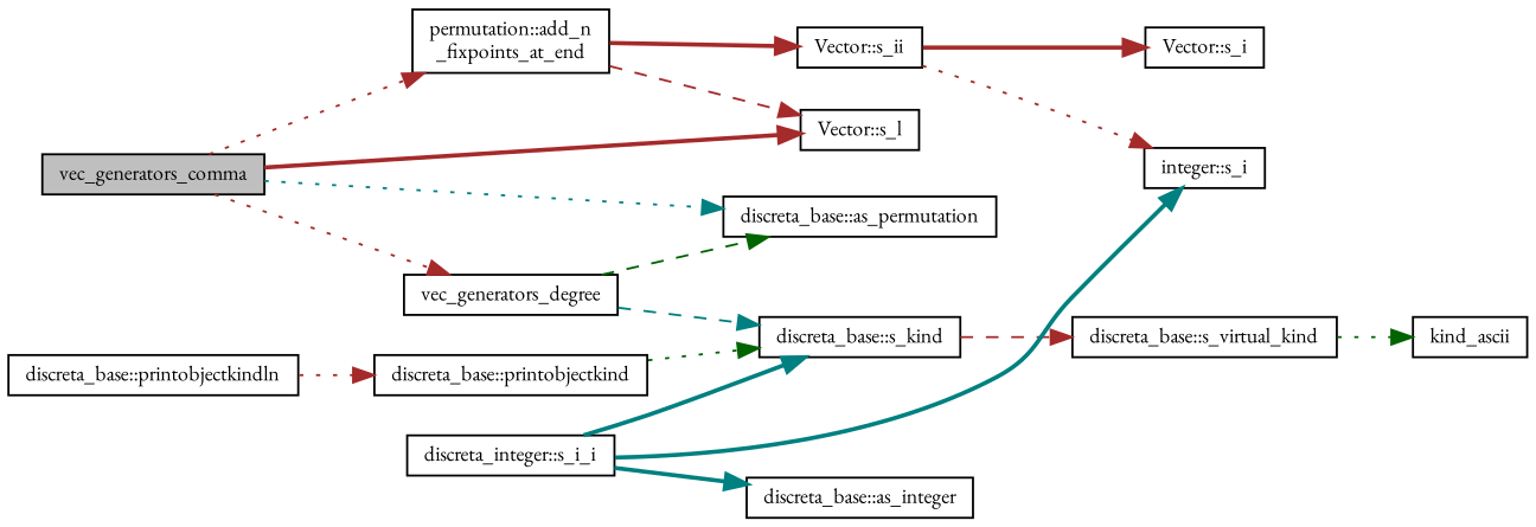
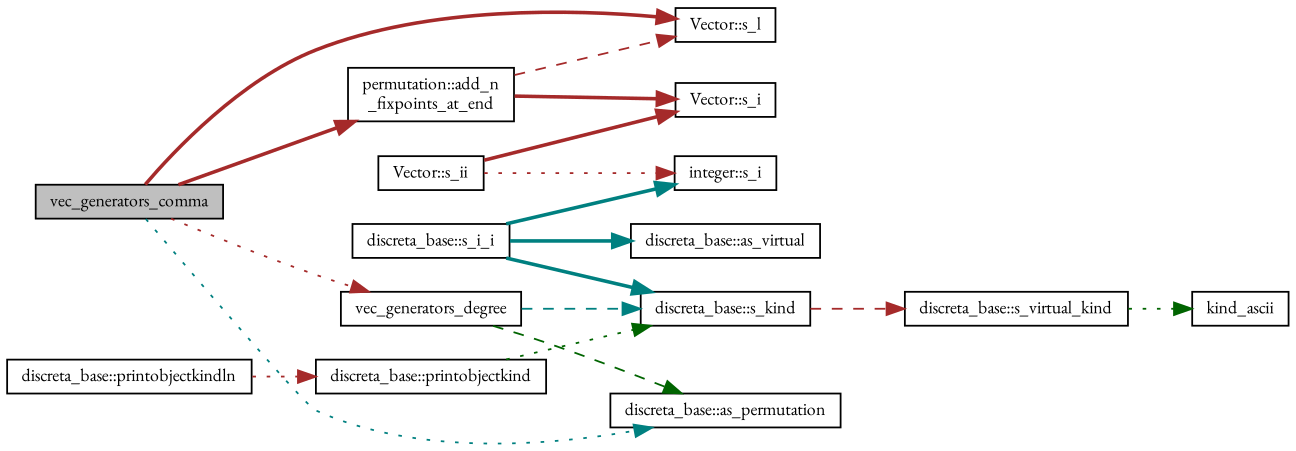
  digraph {
    fontname="EB Garamond"
    rankdir=LR
    node [color=black fillcolor=white fontname="EB Garamond" fontsize=10 shape=record style=filled]
    edge [color=brown fontname="EB Garamond" fontsize=10 labelfontname=Helvetica labelfontsize=10 style=dotted]
    n1 [fillcolor=grey75 fontcolor=black height=0.2 label=vec_generators_comma width=0.4]
    n2 [height=0.2 label="Vector::s_l" width=0.4]
    n3 [height=0.2 label=vec_generators_degree width=0.4]
    n4 [height=0.2 label="discreta_base::as_permutation" width=0.4]
    n5 [height=0.2 label="permutation::add_n\l_fixpoints_at_end" width=0.4]
    n6 [height=0.2 label="discreta_base::s_kind" width=0.4]
    n7 [height=0.2 label="Vector::s_ii" width=0.4]
    n8 [height=0.2 label="discreta_base::s_virtual_kind" width=0.4]
    n9 [height=0.2 label=kind_ascii width=0.4]
    n10 [height=0.2 label="Vector::s_i" width=0.4]
    n11 [height=0.2 label="integer::s_i" width=0.4]
-   n12 [height=0.2 label="discreta_integer::s_i_i" width=0.4]
-   n13 [height=0.2 label="discreta_base::as_integer" width=0.4]
+   n12 [height=0.2 label="discreta_base::s_i_i" width=0.4]
+   n13 [height=0.2 label="discreta_base::as_virtual" width=0.4]
    n14 [height=0.2 label="discreta_base::printobjectkindln" width=0.4]
    n15 [height=0.2 label="discreta_base::printobjectkind" width=0.4]
    n1 -> n2 [style=bold]
    n1 -> n3
    n1 -> n4 [color=teal]
-   n1 -> n5
+   n1 -> n5 [style=bold]
    n3 -> n4 [color=darkgreen style=dashed]
    n3 -> n6 [color=teal style=dashed]
    n5 -> n2 [style=dashed]
-   n5 -> n7 [style=bold]
+   n5 -> n10 [style=bold]
    n6 -> n8 [style=dashed]
    n7 -> n10 [style=bold]
    n7 -> n11
    n8 -> n9 [color=darkgreen]
    n12 -> n6 [color=teal style=bold]
    n12 -> n11 [color=teal style=bold]
    n12 -> n13 [color=teal style=bold]
    n14 -> n15
    n15 -> n6 [color=darkgreen]
  }
